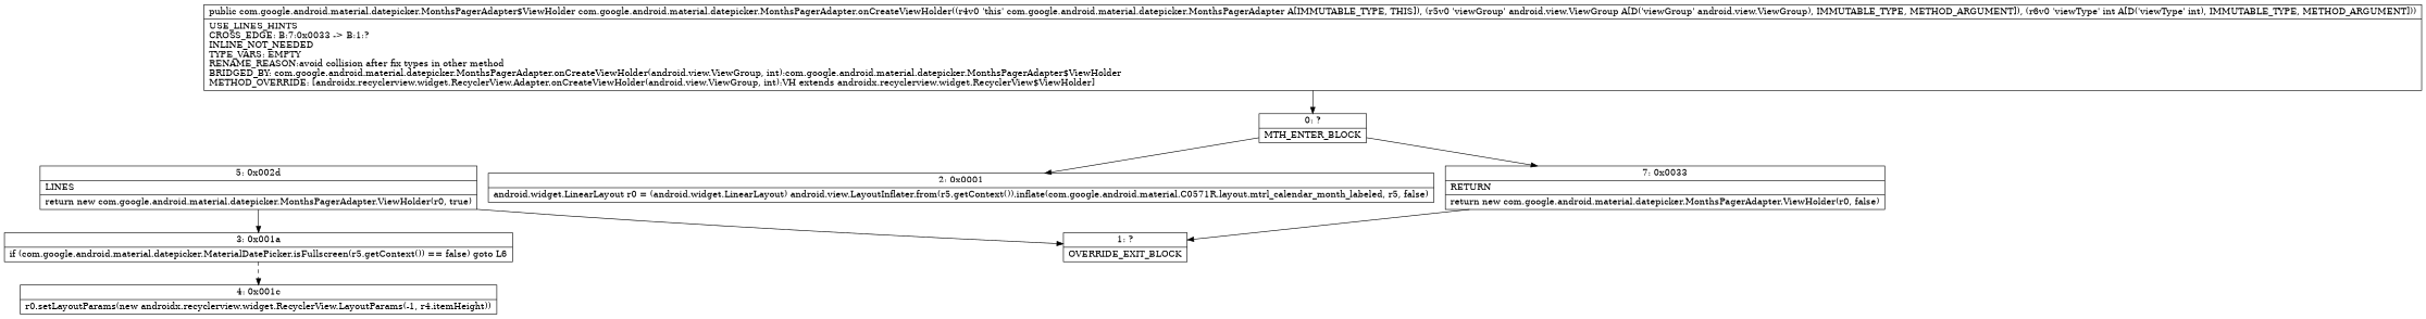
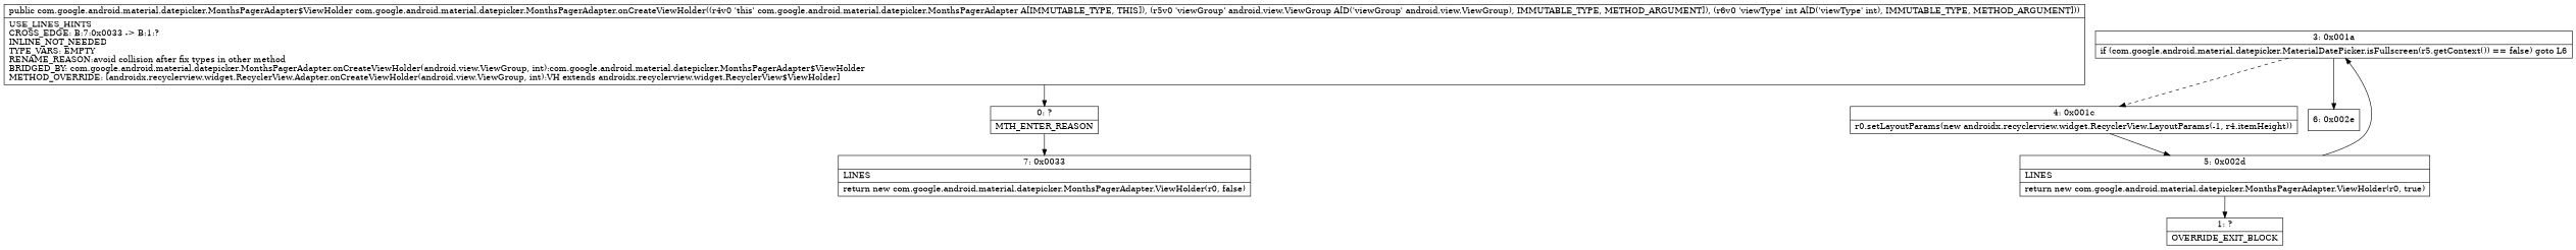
  digraph {
    node [shape=record]
-   n1 [label="{0\:\ ?|MTH_ENTER_BLOCK\l}"]
-   n2 [label="{2\:\ 0x0001|android.widget.LinearLayout r0 = (android.widget.LinearLayout) android.view.LayoutInflater.from(r5.getContext()).inflate(com.google.android.material.C0571R.layout.mtrl_calendar_month_labeled, r5, false)\l}"]
-   n3 [label="{7\:\ 0x0033|RETURN\l|return new com.google.android.material.datepicker.MonthsPagerAdapter.ViewHolder(r0, false)\l}"]
+   n1 [label="{0\:\ ?|MTH_ENTER_REASON\l}"]
+   n3 [label="{7\:\ 0x0033|LINES\l|return new com.google.android.material.datepicker.MonthsPagerAdapter.ViewHolder(r0, false)\l}"]
    n4 [label="{3\:\ 0x001a|if (com.google.android.material.datepicker.MaterialDatePicker.isFullscreen(r5.getContext()) == false) goto L6\l}"]
    n5 [label="{4\:\ 0x001c|r0.setLayoutParams(new androidx.recyclerview.widget.RecyclerView.LayoutParams(\-1, r4.itemHeight))\l}"]
+   n6 [label="{6\:\ 0x002e}"]
    n7 [label="{5\:\ 0x002d|LINES\l|return new com.google.android.material.datepicker.MonthsPagerAdapter.ViewHolder(r0, true)\l}"]
    n8 [label="{1\:\ ?|OVERRIDE_EXIT_BLOCK\l}"]
    n9 [label="{public com.google.android.material.datepicker.MonthsPagerAdapter$ViewHolder com.google.android.material.datepicker.MonthsPagerAdapter.onCreateViewHolder((r4v0 'this' com.google.android.material.datepicker.MonthsPagerAdapter A[IMMUTABLE_TYPE, THIS]), (r5v0 'viewGroup' android.view.ViewGroup A[D('viewGroup' android.view.ViewGroup), IMMUTABLE_TYPE, METHOD_ARGUMENT]), (r6v0 'viewType' int A[D('viewType' int), IMMUTABLE_TYPE, METHOD_ARGUMENT]))  | USE_LINES_HINTS\lCROSS_EDGE: B:7:0x0033 \-\> B:1:?\lINLINE_NOT_NEEDED\lTYPE_VARS: EMPTY\lRENAME_REASON:avoid collision after fix types in other method\lBRIDGED_BY: com.google.android.material.datepicker.MonthsPagerAdapter.onCreateViewHolder(android.view.ViewGroup, int):com.google.android.material.datepicker.MonthsPagerAdapter$ViewHolder\lMETHOD_OVERRIDE: [androidx.recyclerview.widget.RecyclerView.Adapter.onCreateViewHolder(android.view.ViewGroup, int):VH extends androidx.recyclerview.widget.RecyclerView$ViewHolder]\l}"]
-   n1 -> n2
    n1 -> n3
-   n3 -> n8
    n4 -> n5 [style=dashed]
+   n4 -> n6
+   n5 -> n7
    n7 -> n4
    n7 -> n8
    n9 -> n1
  }
